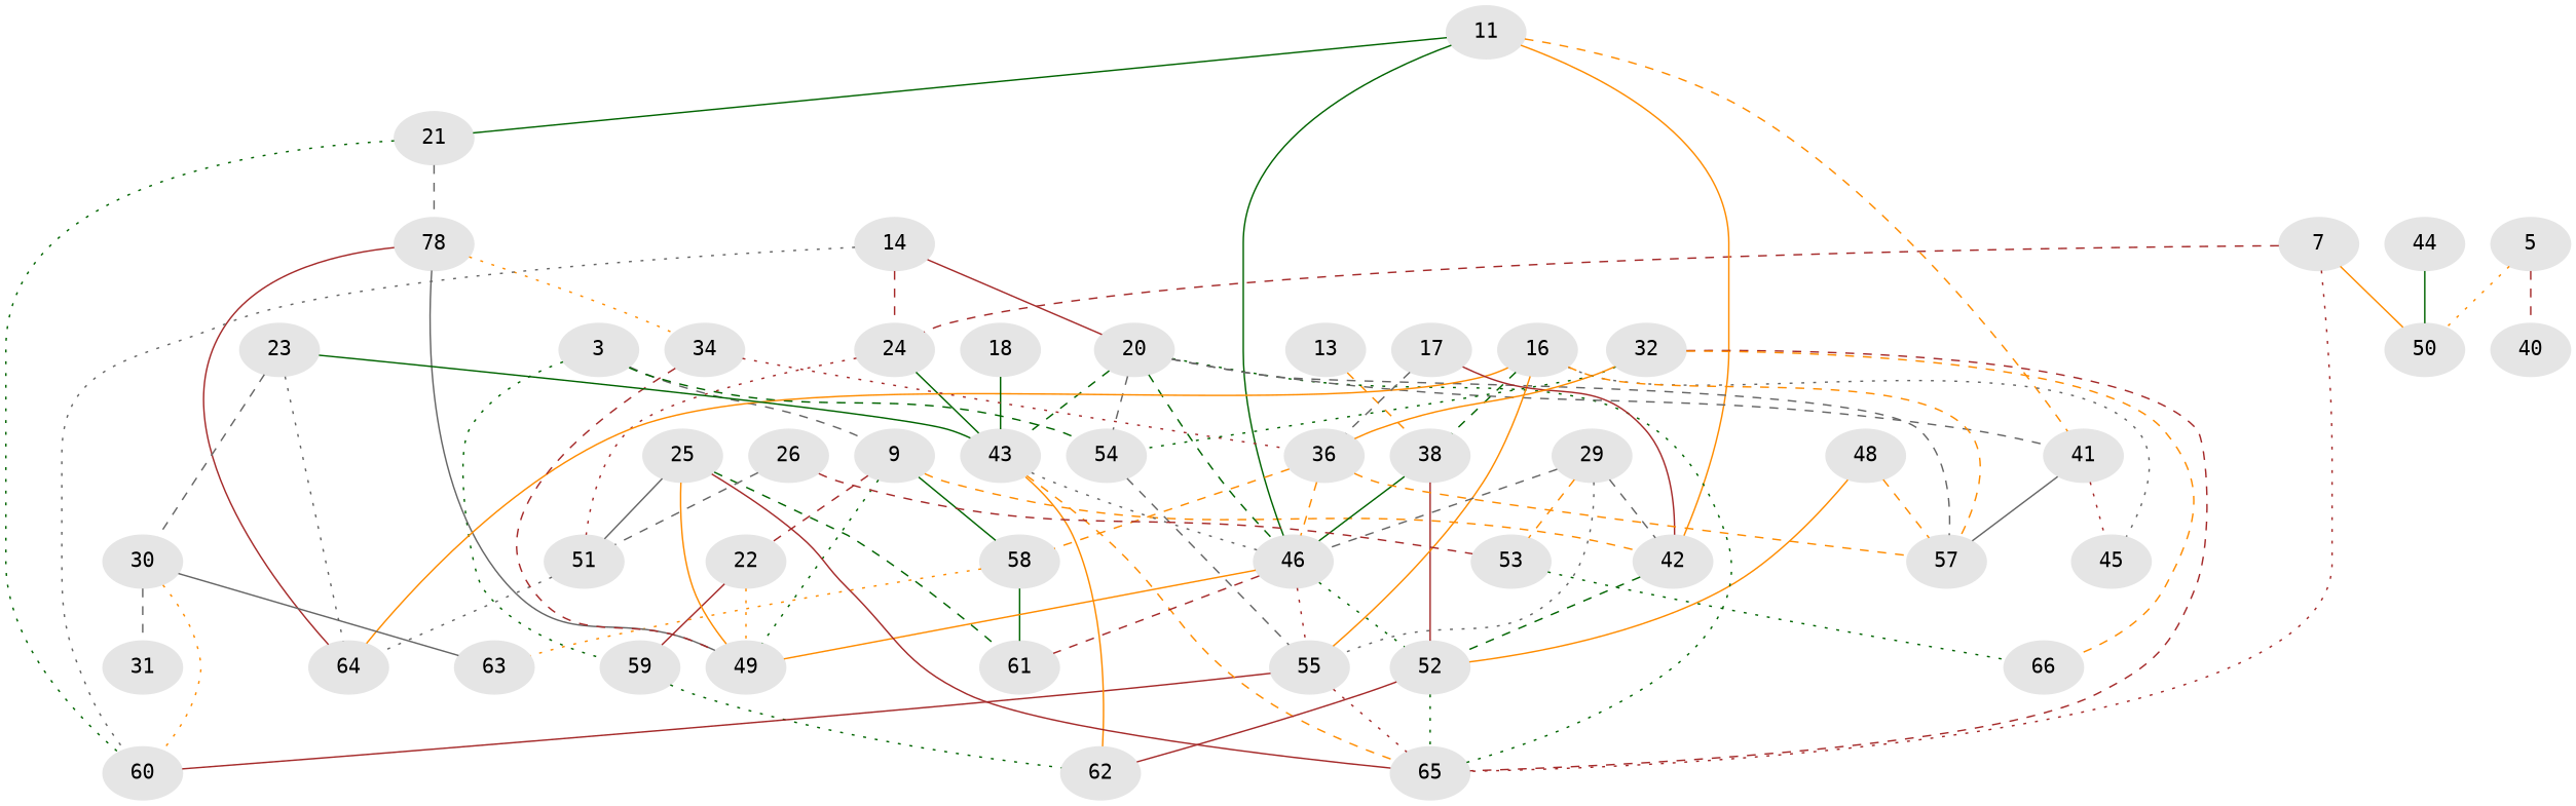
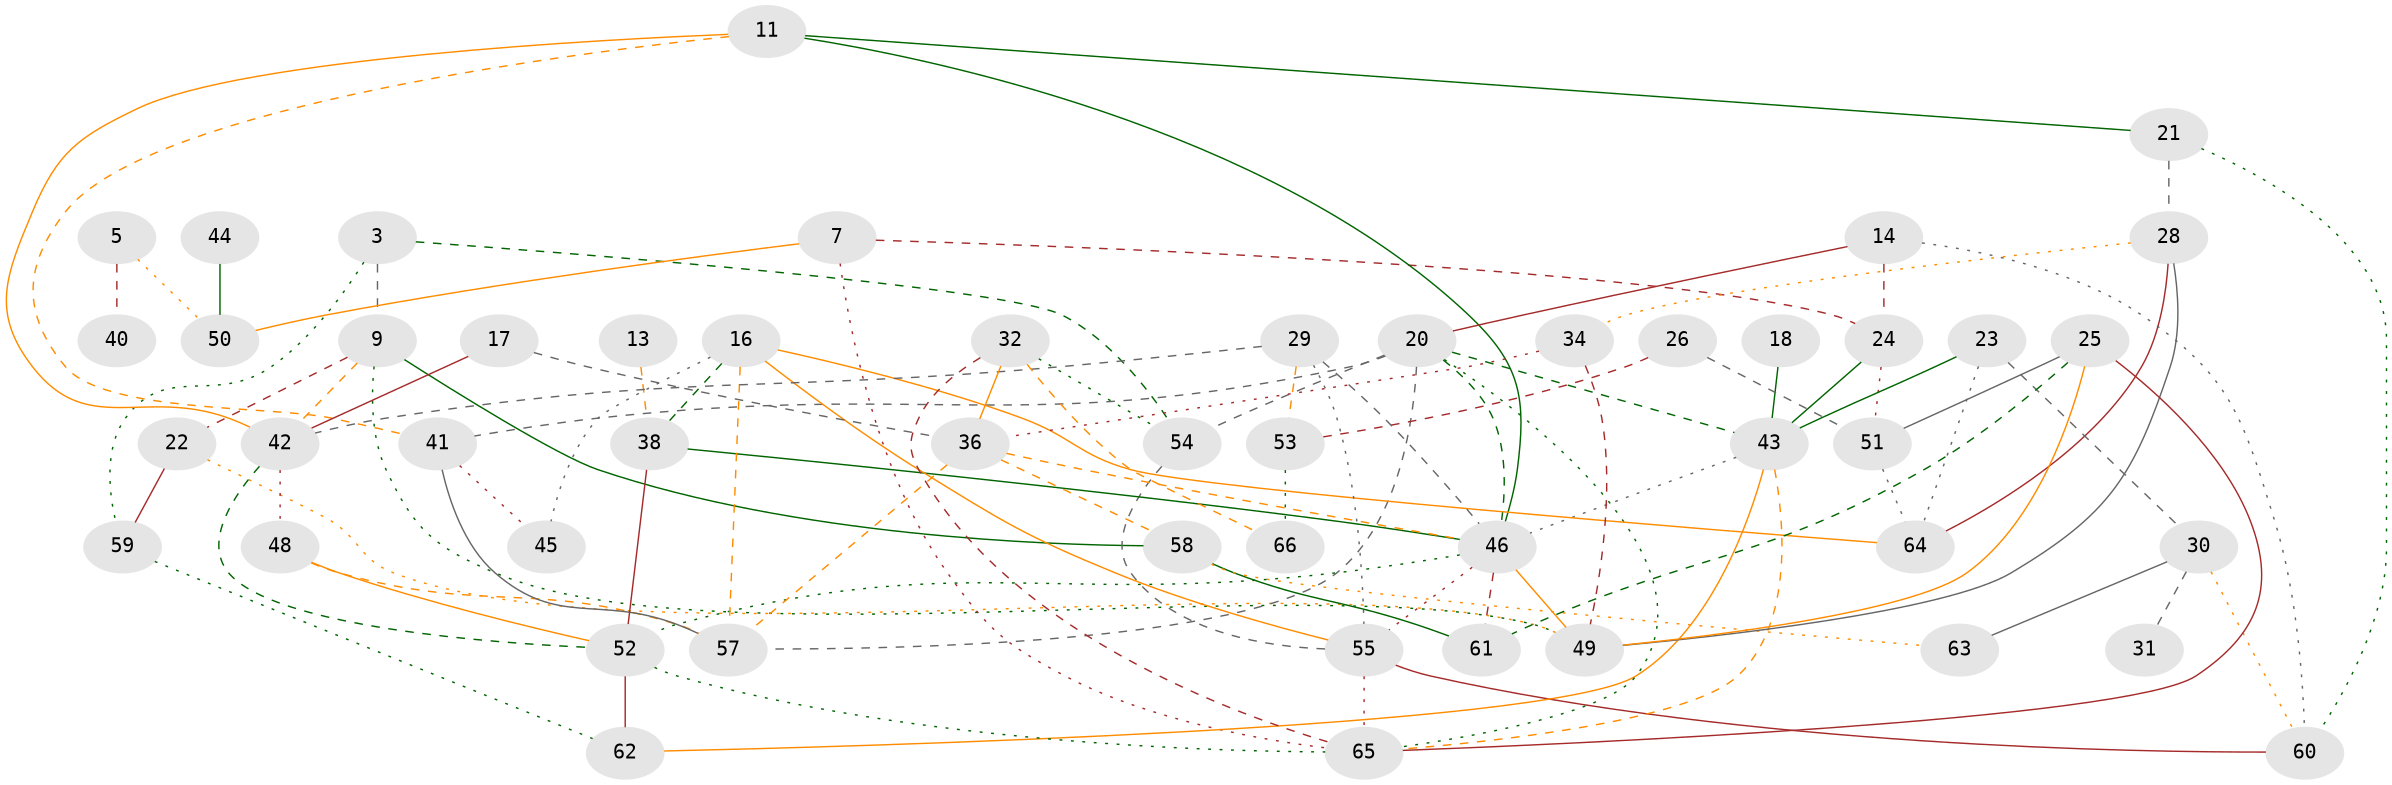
  graph {
    fontname="DejaVu Sans Mono"
    node [color=gray90 fontname="DejaVu Sans Mono" style=filled]
    edge [color=darkorange fontname="DejaVu Sans Mono" style=dashed weight=1.0]
    3
    9
    54
    59
    22
    42
    49
    58
    55
    62
    5
    40
    50
    7
    24
    65
    43
    51
    52
    48
    61
    63
    11
    21
    41
    46
    60
-   28 [label=78]
+   28
    45
    57
    13
    38
    14
    20
    16
    64
    17
    36
    18
    34
    23
    30
    31
    25
    26
    53
    66
    29
    32
    44
    3 -- 9 [color=gray40]
    3 -- 54 [color=darkgreen]
    3 -- 59 [color=darkgreen style=dotted]
    9 -- 22 [color=brown]
    9 -- 42
    9 -- 49 [color=darkgreen style=dotted]
    9 -- 58 [color=darkgreen style=solid]
    54 -- 55 [color=gray40]
    59 -- 62 [color=darkgreen style=dotted]
    22 -- 59 [color=brown style=solid]
    22 -- 49 [style=dotted]
    42 -- 52 [color=darkgreen]
+   42 -- 48 [color=brown style=dotted]
    58 -- 61 [color=darkgreen style=solid]
    58 -- 63 [style=dotted]
    55 -- 65 [color=brown style=dotted]
    55 -- 60 [color=brown style=solid]
    5 -- 40 [color=brown]
    5 -- 50 [style=dotted]
    7 -- 50 [style=solid]
    7 -- 24 [color=brown]
    7 -- 65 [color=brown style=dotted]
    24 -- 43 [color=darkgreen style=solid]
    24 -- 51 [color=brown style=dotted]
    43 -- 62 [style=solid]
    43 -- 65
    43 -- 46 [color=gray40 style=dotted]
    51 -- 64 [color=gray40 style=dotted]
    52 -- 62 [color=brown style=solid]
    52 -- 65 [color=darkgreen style=dotted]
    48 -- 52 [style=solid]
    48 -- 57
    11 -- 42 [style=solid]
    11 -- 21 [color=darkgreen style=solid]
    11 -- 41
    11 -- 46 [color=darkgreen style=solid]
    21 -- 60 [color=darkgreen style=dotted]
    21 -- 28 [color=gray40]
    41 -- 45 [color=brown style=dotted]
    41 -- 57 [color=gray40 style=solid]
    46 -- 49 [style=solid]
    46 -- 55 [color=brown style=dotted]
    46 -- 52 [color=darkgreen style=dotted]
    46 -- 61 [color=brown weight=2.0]
    28 -- 49 [color=gray40 style=solid]
    28 -- 64 [color=brown style=solid]
    28 -- 34 [style=dotted]
    13 -- 38
    38 -- 52 [color=brown style=solid]
    38 -- 46 [color=darkgreen style=solid]
    14 -- 24 [color=brown]
    14 -- 60 [color=gray40 style=dotted]
    14 -- 20 [color=brown style=solid]
    20 -- 54 [color=gray40]
    20 -- 65 [color=darkgreen style=dotted]
    20 -- 43 [color=darkgreen weight=2.0]
    20 -- 41 [color=gray40]
    20 -- 46 [color=darkgreen]
    20 -- 57 [color=gray40]
    16 -- 55 [style=solid]
    16 -- 45 [color=gray40 style=dotted]
    16 -- 57
    16 -- 38 [color=darkgreen]
    16 -- 64 [style=solid]
    17 -- 42 [color=brown style=solid]
    17 -- 36 [color=gray40]
    36 -- 58
    36 -- 46
    36 -- 57
    18 -- 43 [color=darkgreen style=solid]
    34 -- 49 [color=brown]
    34 -- 36 [color=brown style=dotted]
    23 -- 43 [color=darkgreen style=solid]
    23 -- 64 [color=gray40 style=dotted]
    23 -- 30 [color=gray40]
    30 -- 63 [color=gray40 style=solid]
    30 -- 60 [style=dotted]
    30 -- 31 [color=gray40]
    25 -- 49 [style=solid]
    25 -- 65 [color=brown style=solid]
    25 -- 51 [color=gray40 style=solid]
    25 -- 61 [color=darkgreen]
    26 -- 51 [color=gray40]
    26 -- 53 [color=brown]
    53 -- 66 [color=darkgreen style=dotted]
    29 -- 42 [color=gray40]
    29 -- 55 [color=gray40 style=dotted]
    29 -- 46 [color=gray40]
    29 -- 53
    32 -- 54 [color=darkgreen style=dotted]
    32 -- 65 [color=brown]
    32 -- 36 [style=solid]
    32 -- 66
    44 -- 50 [color=darkgreen style=solid]
  }
